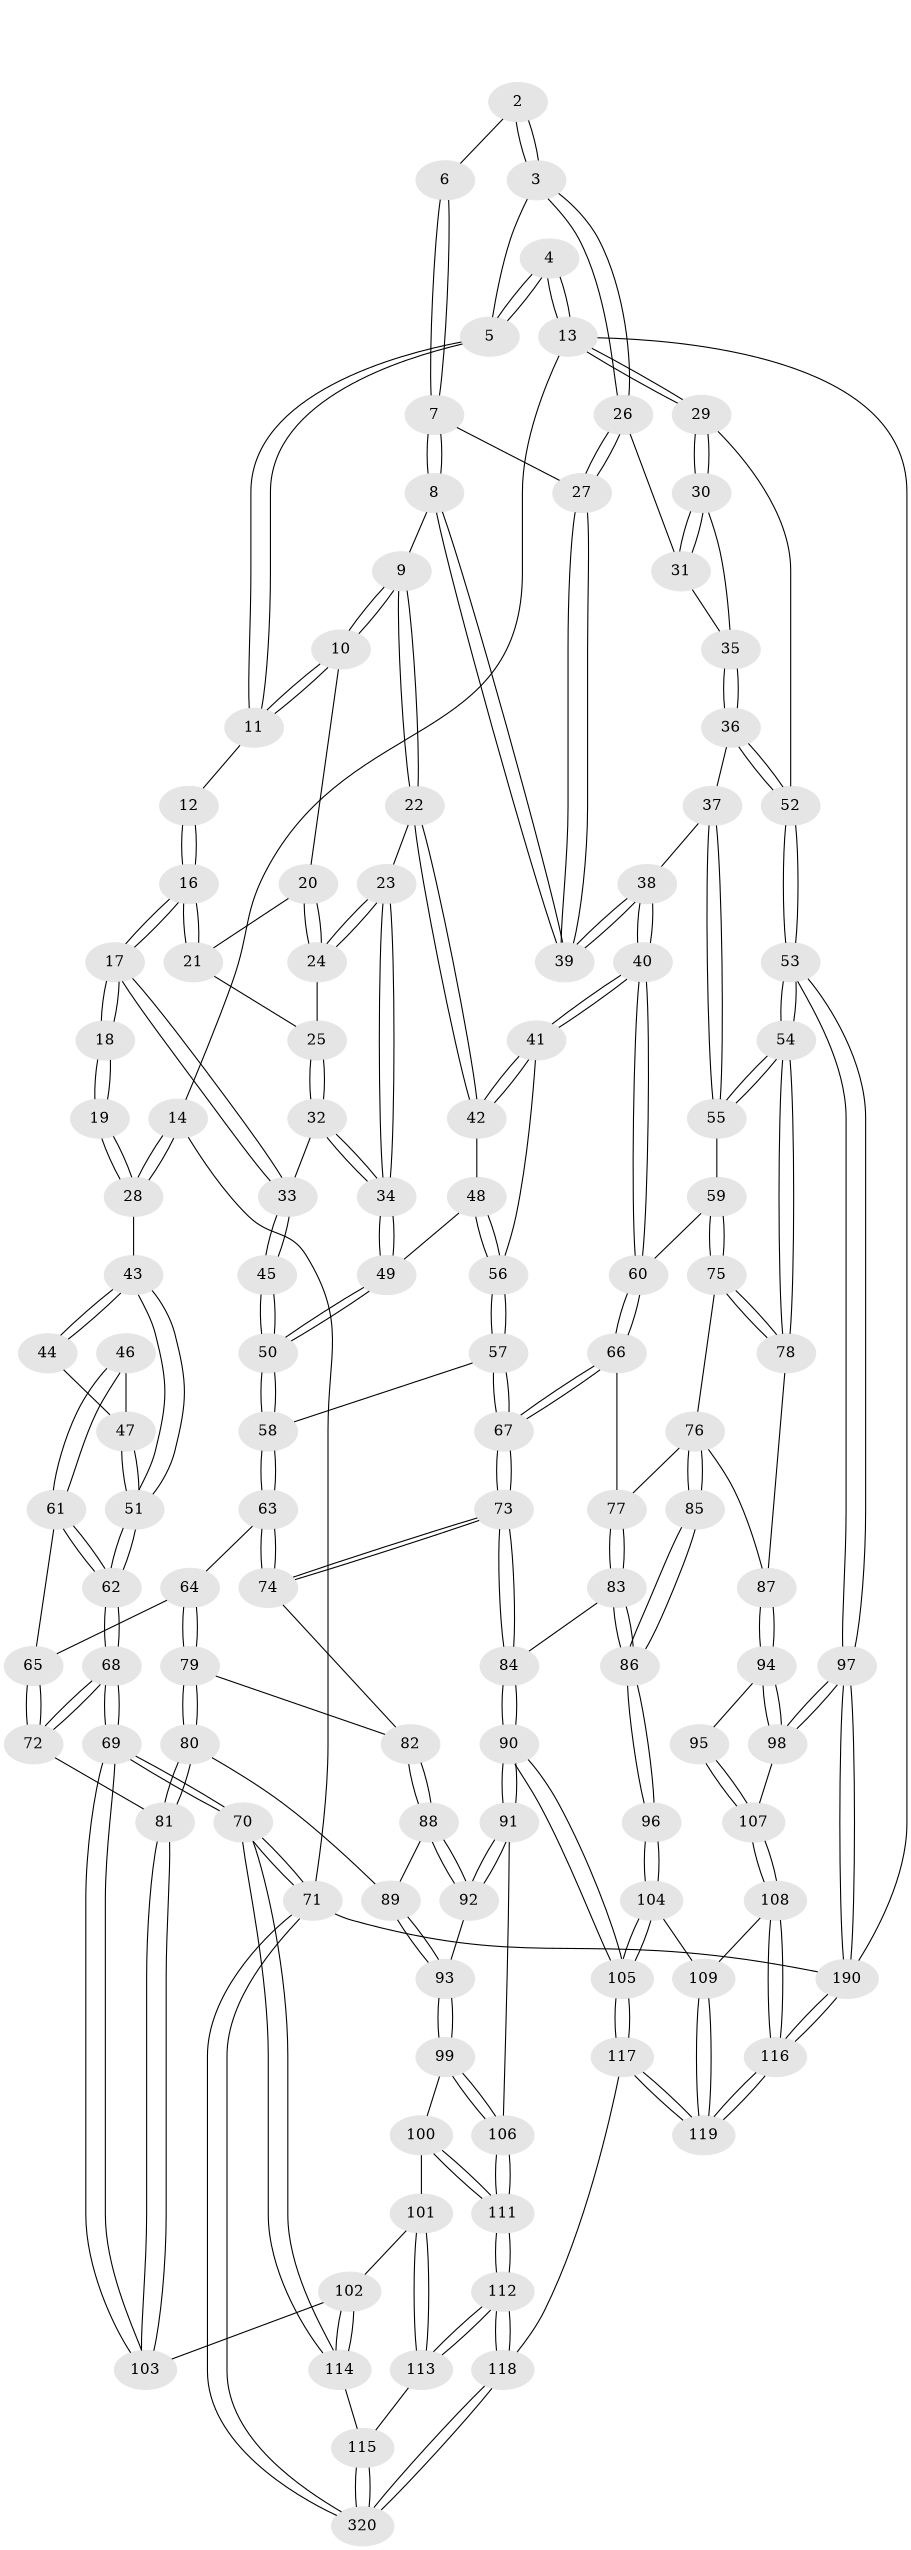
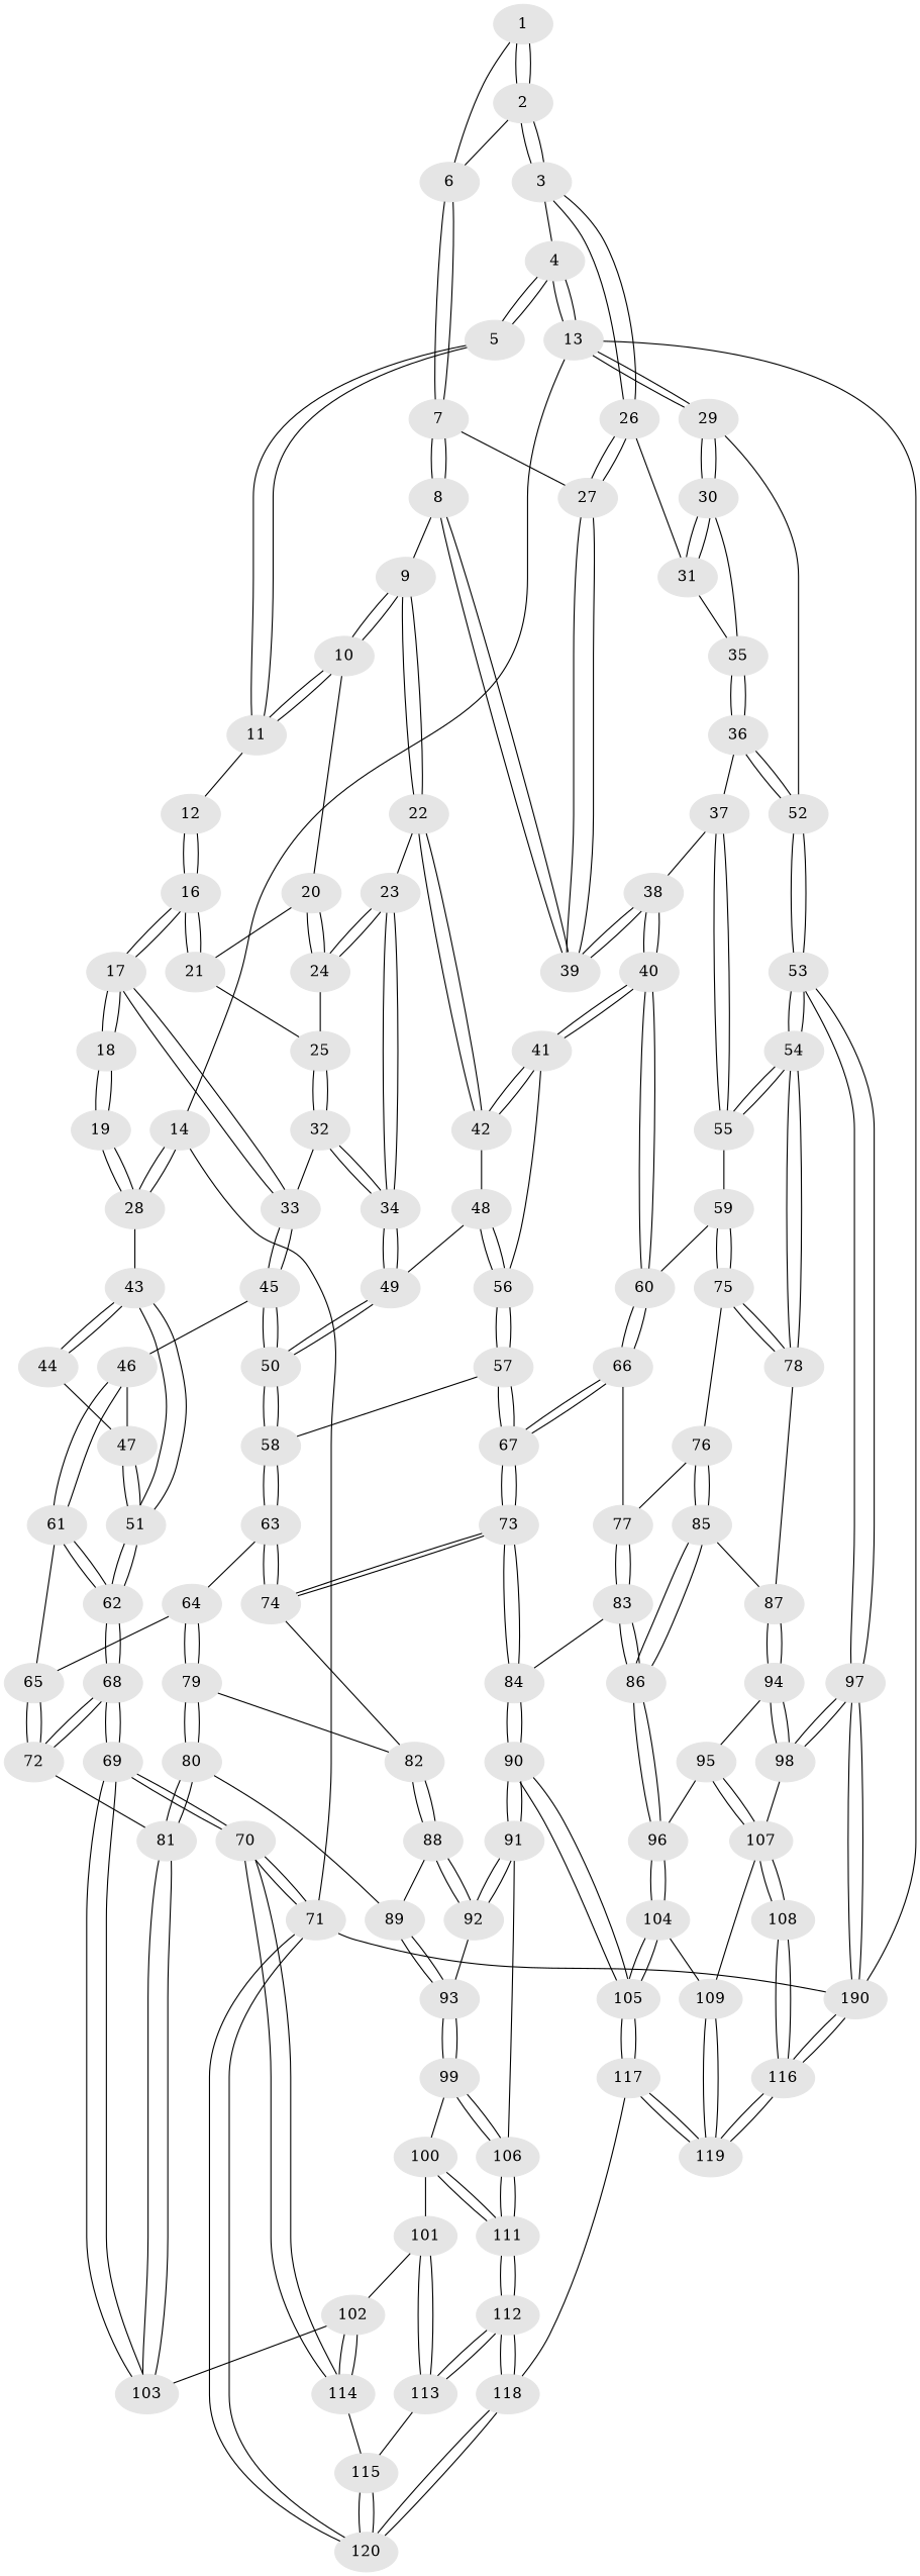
  graph {
    node [color=gray90 style=filled]
+   1
    2
    6
    3
    7
    4
    26
    5
    13
    27
    31
    11
    14
    29
    n15 [label=190]
    12
    8
    9
    39
    10
    22
    20
    23
    42
    21
    24
    16
    17
    28
    71
    30
    52
    116
    43
-   120 [label=320]
+   120
    19
    18
    33
    25
    45
    32
    34
    48
    49
    35
    44
    51
    53
    36
    46
    50
    37
    38
    55
    40
    59
    41
    60
    56
    66
    57
    47
    62
    61
    58
    65
    63
    68
    54
    97
    78
    98
    87
    75
    67
    73
    64
    74
    76
    77
    72
    69
    79
    82
    80
    81
    83
    84
    70
    103
    114
    115
    90
    88
    85
    86
    94
    89
    93
    92
    96
    91
    105
    104
    95
    99
    106
    117
    111
    100
    107
    108
    109
    101
    102
    113
    112
    119
    118
+   1 -- 2
+   1 -- 2
+   1 -- 6
    2 -- 6
    2 -- 3
    2 -- 3
    6 -- 7
    6 -- 7
-   3 -- 5
+   3 -- 4
    3 -- 26
    3 -- 26
    7 -- 27
    7 -- 8
    7 -- 8
    4 -- 5
    4 -- 5
    4 -- 13
    4 -- 13
    26 -- 27
    26 -- 27
    26 -- 31
    5 -- 11
    5 -- 11
    13 -- 14
    13 -- 29
    13 -- 29
    13 -- n15
    27 -- 39
    27 -- 39
    31 -- 35
    11 -- 12
    14 -- 28
    14 -- 28
    14 -- 71
    29 -- 30
    29 -- 30
    29 -- 52
    n15 -- 116
    n15 -- 116
    12 -- 16
    12 -- 16
    8 -- 9
    8 -- 39
    8 -- 39
    9 -- 10
    9 -- 10
    9 -- 22
    9 -- 22
    10 -- 11
    10 -- 11
    10 -- 20
    22 -- 23
    22 -- 42
    22 -- 42
    20 -- 21
    20 -- 24
    20 -- 24
    23 -- 24
    23 -- 24
    23 -- 34
    23 -- 34
    42 -- 48
    21 -- 25
    24 -- 25
    16 -- 21
    16 -- 21
    16 -- 17
    16 -- 17
    17 -- 18
    17 -- 18
    17 -- 33
    17 -- 33
    28 -- 43
    71 -- n15
    71 -- 120
    71 -- 120
    30 -- 31
    30 -- 31
    30 -- 35
    52 -- 53
    52 -- 53
    116 -- 119
    116 -- 119
    43 -- 44
    43 -- 44
    43 -- 51
    43 -- 51
    19 -- 28
    19 -- 28
    18 -- 19
    18 -- 19
    33 -- 45
    33 -- 45
    25 -- 32
    25 -- 32
+   45 -- 46
    45 -- 50
    45 -- 50
    32 -- 33
    32 -- 34
    32 -- 34
    34 -- 49
    34 -- 49
    48 -- 49
    48 -- 56
    48 -- 56
    49 -- 50
    49 -- 50
    35 -- 36
    35 -- 36
    44 -- 47
    51 -- 62
    51 -- 62
    53 -- 54
    53 -- 54
    53 -- 97
    53 -- 97
    36 -- 52
    36 -- 52
    36 -- 37
    46 -- 47
    46 -- 61
    46 -- 61
    50 -- 58
    50 -- 58
    37 -- 38
    37 -- 55
    37 -- 55
    38 -- 39
    38 -- 39
    38 -- 40
    38 -- 40
    55 -- 59
    40 -- 41
    40 -- 41
    40 -- 60
    40 -- 60
    59 -- 60
    59 -- 75
    59 -- 75
    41 -- 42
    41 -- 42
    41 -- 56
    60 -- 66
    60 -- 66
    56 -- 57
    56 -- 57
    66 -- 67
    66 -- 67
    66 -- 77
    57 -- 58
    57 -- 67
    57 -- 67
    47 -- 51
    47 -- 51
    62 -- 68
    62 -- 68
    61 -- 62
    61 -- 62
    61 -- 65
    58 -- 63
    58 -- 63
    65 -- 72
    65 -- 72
    63 -- 64
    63 -- 74
    63 -- 74
    68 -- 72
    68 -- 72
    68 -- 69
    68 -- 69
    54 -- 55
    54 -- 55
    54 -- 78
    54 -- 78
    97 -- n15
    97 -- n15
    97 -- 98
    97 -- 98
    78 -- 87
    98 -- 107
    87 -- 94
    87 -- 94
    75 -- 78
    75 -- 78
    75 -- 76
    67 -- 73
    67 -- 73
    73 -- 74
    73 -- 74
    73 -- 84
    73 -- 84
    64 -- 65
    64 -- 79
    64 -- 79
    74 -- 82
    76 -- 77
    76 -- 85
    76 -- 85
    77 -- 83
    77 -- 83
    72 -- 81
    69 -- 70
    69 -- 70
    69 -- 103
    69 -- 103
    79 -- 82
    79 -- 80
    79 -- 80
    82 -- 88
    82 -- 88
    80 -- 81
    80 -- 81
    80 -- 89
    81 -- 103
    81 -- 103
    83 -- 84
    83 -- 86
    83 -- 86
    84 -- 90
    84 -- 90
    70 -- 71
    70 -- 71
    70 -- 114
    70 -- 114
    114 -- 115
    115 -- 120
    115 -- 120
    90 -- 91
    90 -- 91
    90 -- 105
    90 -- 105
    88 -- 89
    88 -- 92
    88 -- 92
-   76 -- 87
+   85 -- 87
    85 -- 86
    85 -- 86
    86 -- 96
    86 -- 96
    94 -- 98
    94 -- 98
    94 -- 95
    89 -- 93
    89 -- 93
    93 -- 99
    93 -- 99
    92 -- 93
    96 -- 104
    96 -- 104
    91 -- 92
    91 -- 92
    91 -- 106
    105 -- 117
    105 -- 117
    104 -- 105
    104 -- 105
    104 -- 109
+   95 -- 96
    95 -- 107
    95 -- 107
    99 -- 106
    99 -- 106
    99 -- 100
    106 -- 111
    106 -- 111
    117 -- 119
    117 -- 119
    117 -- 118
    111 -- 112
    111 -- 112
    100 -- 111
    100 -- 111
    100 -- 101
    107 -- 108
    107 -- 108
    108 -- 116
    108 -- 116
-   108 -- 109
+   107 -- 109
    109 -- 119
    109 -- 119
    101 -- 102
    101 -- 113
    101 -- 113
    102 -- 103
    102 -- 114
    102 -- 114
    113 -- 115
    112 -- 113
    112 -- 113
    112 -- 118
    112 -- 118
    118 -- 120
    118 -- 120
  }
